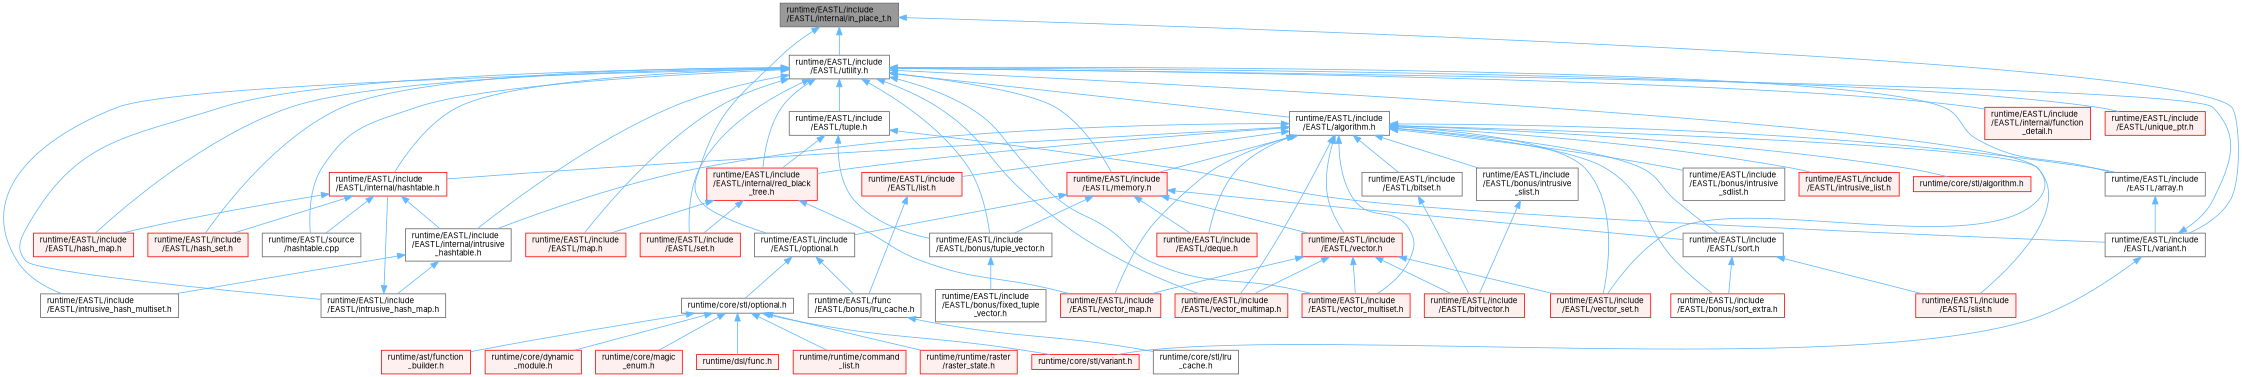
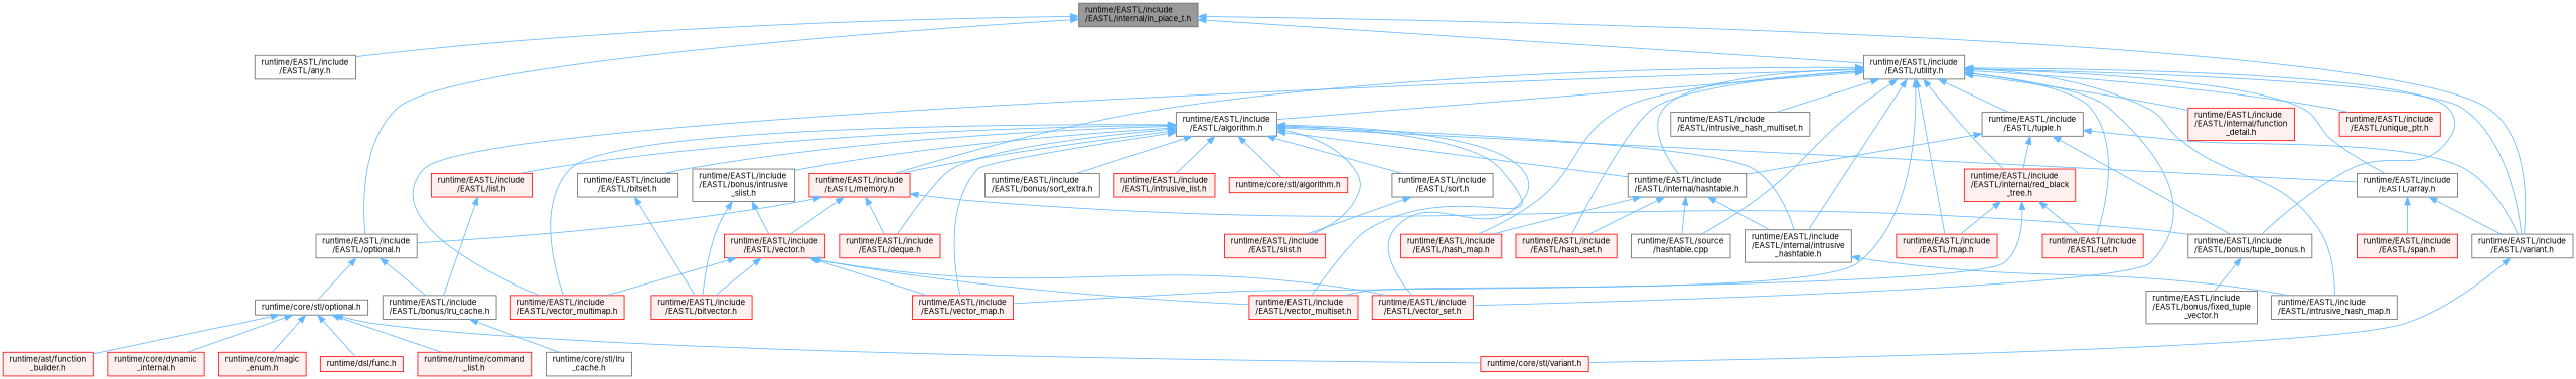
  digraph {
    fontname=Inter
    node [color=red fillcolor="#FFF0F0" fontname=Inter fontsize=10 shape=box style=filled]
    edge [color=steelblue1 dir=back fontname=Inter fontsize=10 labelfontname=Helvetica labelfontsize=10 style=solid]
    n1 [color=gray40 fillcolor=grey60 fontcolor=black height=0.2 label="runtime/EASTL/include\l/EASTL/internal/in_place_t.h" width=0.4]
+   n2 [color=grey40 fillcolor=white height=0.2 label="runtime/EASTL/include\l/EASTL/any.h" width=0.4]
    n3 [color=grey40 fillcolor=white height=0.2 label="runtime/EASTL/include\l/EASTL/optional.h" width=0.4]
    n4 [color=grey40 fillcolor=white height=0.2 label="runtime/EASTL/include\l/EASTL/utility.h" width=0.4]
    n5 [color=grey40 fillcolor=white height=0.2 label="runtime/EASTL/include\l/EASTL/variant.h" width=0.4]
-   n6 [color=grey40 fillcolor=white height=0.2 label="runtime/EASTL/func\l/EASTL/bonus/lru_cache.h" width=0.4]
+   n6 [color=grey40 fillcolor=white height=0.2 label="runtime/EASTL/include\l/EASTL/bonus/lru_cache.h" width=0.4]
    n7 [color=grey40 fillcolor=white height=0.2 label="runtime/core/stl/optional.h" width=0.4]
    n8 [color=grey40 fillcolor=white height=0.2 label="runtime/EASTL/include\l/EASTL/algorithm.h" width=0.4]
    n9 [color=grey40 fillcolor=white height=0.2 label="runtime/EASTL/include\l/EASTL/array.h" width=0.4]
-   n10 [fillcolor=white height=0.2 label="runtime/EASTL/include\l/EASTL/internal/hashtable.h" width=0.4]
+   n10 [color=grey40 fillcolor=white height=0.2 label="runtime/EASTL/include\l/EASTL/internal/hashtable.h" width=0.4]
    n11 [height=0.2 label="runtime/EASTL/include\l/EASTL/hash_map.h" width=0.4]
    n12 [height=0.2 label="runtime/EASTL/include\l/EASTL/hash_set.h" width=0.4]
    n13 [color=grey40 fillcolor=white height=0.2 label="runtime/EASTL/include\l/EASTL/internal/intrusive\l_hashtable.h" width=0.4]
    n14 [color=grey40 fillcolor=white height=0.2 label="runtime/EASTL/include\l/EASTL/intrusive_hash_map.h" width=0.4]
    n15 [color=grey40 fillcolor=white height=0.2 label="runtime/EASTL/include\l/EASTL/intrusive_hash_multiset.h" width=0.4]
    n16 [color=grey40 fillcolor=white height=0.2 label="runtime/EASTL/source\l/hashtable.cpp" width=0.4]
    n17 [height=0.2 label="runtime/EASTL/include\l/EASTL/internal/red_black\l_tree.h" width=0.4]
    n18 [height=0.2 label="runtime/EASTL/include\l/EASTL/map.h" width=0.4]
    n19 [height=0.2 label="runtime/EASTL/include\l/EASTL/set.h" width=0.4]
    n20 [height=0.2 label="runtime/EASTL/include\l/EASTL/memory.h" width=0.4]
-   n21 [color=grey40 fillcolor=white height=0.2 label="runtime/EASTL/include\l/EASTL/bonus/tuple_vector.h" width=0.4]
+   n21 [color=grey40 fillcolor=white height=0.2 label="runtime/EASTL/include\l/EASTL/bonus/tuple_bonus.h" width=0.4]
    n22 [height=0.2 label="runtime/EASTL/include\l/EASTL/vector_multimap.h" width=0.4]
    n23 [height=0.2 label="runtime/EASTL/include\l/EASTL/vector_multiset.h" width=0.4]
    n24 [height=0.2 label="runtime/EASTL/include\l/EASTL/vector_set.h" width=0.4]
    n25 [height=0.2 label="runtime/EASTL/include\l/EASTL/internal/function\l_detail.h" width=0.4]
    n26 [color=grey40 fillcolor=white height=0.2 label="runtime/EASTL/include\l/EASTL/tuple.h" width=0.4]
    n27 [height=0.2 label="runtime/EASTL/include\l/EASTL/unique_ptr.h" width=0.4]
    n28 [height=0.2 label="runtime/core/stl/variant.h" width=0.4]
    n29 [color=grey40 fillcolor=white height=0.2 label="runtime/core/stl/lru\l_cache.h" width=0.4]
    n30 [height=0.2 label="runtime/ast/function\l_builder.h" width=0.4]
-   n31 [height=0.2 label="runtime/core/dynamic\l_module.h" width=0.4]
+   n31 [height=0.2 label="runtime/core/dynamic\l_internal.h" width=0.4]
    n32 [height=0.2 label="runtime/core/magic\l_enum.h" width=0.4]
    n33 [height=0.2 label="runtime/dsl/func.h" width=0.4]
    n34 [height=0.2 label="runtime/runtime/command\l_list.h" width=0.4]
-   n35 [height=0.2 label="runtime/runtime/raster\l/raster_state.h" width=0.4]
    n36 [height=0.2 label="runtime/EASTL/include\l/EASTL/vector_map.h" width=0.4]
    n37 [color=grey40 fillcolor=white height=0.2 label="runtime/EASTL/include\l/EASTL/bitset.h" width=0.4]
-   n38 [color=grey40 fillcolor=white height=0.2 label="runtime/EASTL/include\l/EASTL/bonus/intrusive\l_sdlist.h" width=0.4]
    n39 [color=grey40 fillcolor=white height=0.2 label="runtime/EASTL/include\l/EASTL/bonus/intrusive\l_slist.h" width=0.4]
-   n40 [fillcolor=white height=0.2 label="runtime/EASTL/include\l/EASTL/bonus/sort_extra.h" width=0.4]
+   n40 [color=grey40 fillcolor=white height=0.2 label="runtime/EASTL/include\l/EASTL/bonus/sort_extra.h" width=0.4]
    n41 [height=0.2 label="runtime/EASTL/include\l/EASTL/deque.h" width=0.4]
    n42 [height=0.2 label="runtime/EASTL/include\l/EASTL/intrusive_list.h" width=0.4]
    n43 [height=0.2 label="runtime/EASTL/include\l/EASTL/list.h" width=0.4]
    n44 [color=grey40 fillcolor=white height=0.2 label="runtime/EASTL/include\l/EASTL/sort.h" width=0.4]
    n45 [height=0.2 label="runtime/EASTL/include\l/EASTL/slist.h" width=0.4]
    n46 [height=0.2 label="runtime/EASTL/include\l/EASTL/vector.h" width=0.4]
    n47 [height=0.2 label="runtime/core/stl/algorithm.h" width=0.4]
+   n48 [height=0.2 label="runtime/EASTL/include\l/EASTL/span.h" width=0.4]
    n49 [color=grey40 fillcolor=white height=0.2 label="runtime/EASTL/include\l/EASTL/bonus/fixed_tuple\l_vector.h" width=0.4]
    n50 [height=0.2 label="runtime/EASTL/include\l/EASTL/bitvector.h" width=0.4]
+   n1 -> n2
    n1 -> n3
    n1 -> n4
    n1 -> n5
    n3 -> n6
    n3 -> n7
-   n5 -> n4
+   n4 -> n5
    n4 -> n8
    n4 -> n9
    n4 -> n10
    n4 -> n11
    n4 -> n12
    n4 -> n13
    n4 -> n14
    n4 -> n15
    n4 -> n16
    n4 -> n17
    n4 -> n18
    n4 -> n19
    n4 -> n20
    n4 -> n21
    n4 -> n22
    n4 -> n23
    n4 -> n24
    n4 -> n25
    n4 -> n26
    n4 -> n27
    n5 -> n28
    n6 -> n29
    n7 -> n28
    n7 -> n30
    n7 -> n31
    n7 -> n32
    n7 -> n33
    n7 -> n34
-   n7 -> n35
    n8 -> n9
    n8 -> n10
    n8 -> n13
-   n8 -> n17
    n8 -> n20
    n8 -> n22
    n8 -> n23
    n8 -> n24
    n8 -> n36
    n8 -> n37
-   n8 -> n38
    n8 -> n39
    n8 -> n40
    n8 -> n41
    n8 -> n42
    n8 -> n43
    n8 -> n44
    n8 -> n45
-   n8 -> n46
+   n39 -> n46
    n8 -> n47
    n9 -> n5
+   n9 -> n48
    n10 -> n11
    n10 -> n12
    n10 -> n13
    n10 -> n16
    n13 -> n14
-   n13 -> n15
    n17 -> n18
    n17 -> n19
    n17 -> n36
    n20 -> n3
    n20 -> n21
    n20 -> n41
-   n20 -> n44
    n20 -> n46
    n21 -> n49
    n26 -> n5
-   n14 -> n10
+   n26 -> n10
    n26 -> n17
    n26 -> n21
    n37 -> n50
    n39 -> n50
    n43 -> n6
-   n44 -> n40
    n44 -> n45
    n46 -> n22
    n46 -> n23
    n46 -> n24
    n46 -> n36
    n46 -> n50
  }
